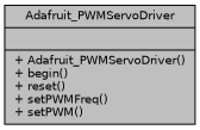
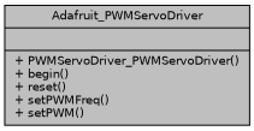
  digraph {
-   n1 [color=black fillcolor=grey75 fontcolor=black fontname=Helvetica fontsize=10 height=0.2 label="{Adafruit_PWMServoDriver\n||+ Adafruit_PWMServoDriver()\l+ begin()\l+ reset()\l+ setPWMFreq()\l+ setPWM()\l}" shape=record style=filled width=0.4]
+   n1 [color=black fillcolor=grey75 fontcolor=black fontname=Helvetica fontsize=10 height=0.2 label="{Adafruit_PWMServoDriver\n||+ PWMServoDriver_PWMServoDriver()\l+ begin()\l+ reset()\l+ setPWMFreq()\l+ setPWM()\l}" shape=record style=filled width=0.4]
  }
